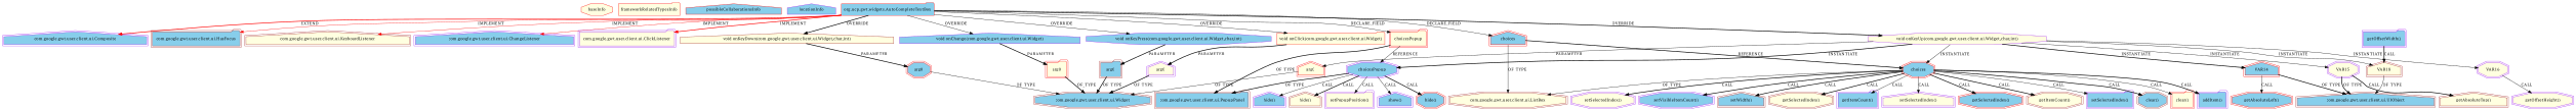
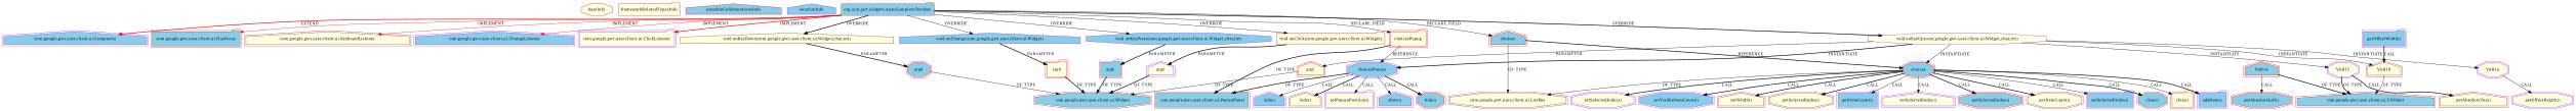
  digraph {
    fontname="PT Serif"
    node [color=purple fillcolor=skyblue fontname="PT Serif" shape=octagon style=filled isFrameworkType=true vertexType=INSIDE_CALL peripheries=2]
    edge [fontname="PT Serif" style=bold]
    baseInfo [category=extension_graph color=red fillcolor=lightyellow graphId=2968 isAnonymous=false possibleRelation=false isFrameworkType="" vertexType="" peripheries=""]
    frameworkRelatedTypesInfo [0="com.google.gwt.user.client.ui.Composite" 1="com.google.gwt.user.client.ui.HasFocus" 2="com.google.gwt.user.client.ui.KeyboardListener" 3="com.google.gwt.user.client.ui.ChangeListener" 4="com.google.gwt.user.client.ui.ClickListener" color=red fillcolor=lightyellow shape=folder isFrameworkType="" vertexType="" peripheries=""]
    possibleCollaborationsInfo [color=red shape=house isFrameworkType="" vertexType="" peripheries=""]
    locationInfo [contextSignature=AutoCompleteTextBox filePath="/hmiguellima-ugat/ugat-master/src/org/ucp/gwt/widgets/AutoCompleteTextBox.java" graphId=2968 projectName="hmiguellima-ugat" shape=house isFrameworkType="" vertexType="" peripheries=""]
    n5 [color=red isFrameworkType=false label="org.ucp.gwt.widgets.AutoCompleteTextBox" shape=folder vertexType=ROOT_CLIENT_CLASS_DECLARATION peripheries=""]
    n6 [label="com.google.gwt.user.client.ui.Composite" shape=house vertexType=FRAMEWORK_CLASS_TYPE]
    n7 [color=brown label="com.google.gwt.user.client.ui.HasFocus" shape=folder vertexType=FRAMEWORK_INTERFACE_TYPE]
    n8 [color=brown fillcolor=lightyellow label="com.google.gwt.user.client.ui.KeyboardListener" shape=house vertexType=FRAMEWORK_INTERFACE_TYPE]
    n9 [label="com.google.gwt.user.client.ui.ChangeListener" shape=house vertexType=FRAMEWORK_INTERFACE_TYPE]
    n10 [fillcolor=lightyellow label="com.google.gwt.user.client.ui.ClickListener" shape=folder vertexType=FRAMEWORK_INTERFACE_TYPE]
    n11 [color=red label=choices shape=house vertexType=FIELD_DECLARATION]
    n12 [color=red fillcolor=lightyellow label=choicesPopup shape=folder vertexType=FIELD_DECLARATION]
    n13 [isFrameworkType=false label="void onChange(com.google.gwt.user.client.ui.Widget)" shape=house vertexType=OVERRIDING_METHOD_DECLARATION peripheries=""]
    n14 [color=red fillcolor=lightyellow isFrameworkType=false label="void onClick(com.google.gwt.user.client.ui.Widget)" shape=folder vertexType=OVERRIDING_METHOD_DECLARATION peripheries=""]
    n15 [color=brown fillcolor=lightyellow isFrameworkType=false label="void onKeyDown(com.google.gwt.user.client.ui.Widget,char,int)" shape=house vertexType=OVERRIDING_METHOD_DECLARATION peripheries=""]
    n16 [isFrameworkType=false label="void onKeyPress(com.google.gwt.user.client.ui.Widget,char,int)" vertexType=OVERRIDING_METHOD_DECLARATION peripheries=""]
    n17 [fillcolor=lightyellow isFrameworkType=false label="void onKeyUp(com.google.gwt.user.client.ui.Widget,char,int)" vertexType=OVERRIDING_METHOD_DECLARATION peripheries=""]
    n18 [color=brown fillcolor=lightyellow label="com.google.gwt.user.client.ui.ListBox" vertexType=FRAMEWORK_CLASS_TYPE]
    n19 [color=red label=choices vertexType=VARIABLE_EXPRESION]
    n20 [color=brown label="com.google.gwt.user.client.ui.PopupPanel" shape=folder vertexType=FRAMEWORK_CLASS_TYPE]
    n21 [label=choicesPopup vertexType=VARIABLE_EXPRESION]
    n22 [color=red fillcolor=lightyellow label=arg0 shape=folder vertexType=PARAMETER_DECLARATION]
    n23 [fillcolor=lightyellow label=arg0 shape=house vertexType=PARAMETER_DECLARATION]
    n24 [color=red label=arg0 vertexType=PARAMETER_DECLARATION]
    n25 [color=brown label=arg0 shape=folder vertexType=PARAMETER_DECLARATION]
    n26 [color=red fillcolor=lightyellow label=arg0 shape=house vertexType=PARAMETER_DECLARATION]
    n27 [color=red label=VAR14 shape=house vertexType=VARIABLE_EXPRESION]
    n28 [fillcolor=lightyellow label=VAR15 vertexType=VARIABLE_EXPRESION]
    n29 [fillcolor=lightyellow label=VAR16 vertexType=VARIABLE_EXPRESION]
    n30 [color=brown fillcolor=lightyellow label=VAR18 shape=house vertexType=VARIABLE_EXPRESION]
    n31 [color=brown fillcolor=lightyellow label="getSelectedIndex()"]
    n32 [label="getItemCount()" shape=folder]
    n33 [fillcolor=lightyellow label="setSelectedIndex()" shape=house]
    n34 [color=red label="getSelectedIndex()"]
    n35 [color=brown fillcolor=lightyellow label="getItemCount()"]
    n36 [label="setSelectedIndex()" shape=folder]
    n37 [color=brown label="clear()"]
    n38 [color=red fillcolor=lightyellow label="clear()" shape=folder]
    n39 [label="addItem()" shape=folder]
    n40 [fillcolor=lightyellow label="setSelectedIndex()"]
    n41 [label="setVisibleItemCount()"]
-   n42 [color=brown label="setWidth()" shape=house]
+   n42 [color=brown fillcolor=lightyellow label="setWidth()" shape=house]
    n43 [label="hide()" shape=house]
    n44 [color=brown fillcolor=lightyellow label="hide()" shape=house]
    n45 [fillcolor=lightyellow label="setPopupPosition()" shape=folder]
    n46 [label="show()" shape=house]
    n47 [color=red label="hide()"]
    n48 [color=brown label="com.google.gwt.user.client.ui.Widget" vertexType=FRAMEWORK_CLASS_TYPE]
    n49 [color=brown label="com.google.gwt.user.client.ui.UIObject" shape=house vertexType=FRAMEWORK_CLASS_TYPE]
    n50 [color=red label="getAbsoluteLeft()"]
    n51 [color=brown fillcolor=lightyellow label="getAbsoluteTop()" shape=house]
    n52 [fillcolor=lightyellow label="getOffsetHeight()"]
    n53 [label="getOffsetWidth()" shape=folder]
    n5 -> n6 [color=red label=EXTEND]
    n5 -> n7 [color=red label=IMPLEMENT style=solid]
    n5 -> n8 [color=red label=IMPLEMENT style=solid]
    n5 -> n9 [color=red label=IMPLEMENT style=solid]
    n5 -> n10 [color=red label=IMPLEMENT]
    n5 -> n11 [label=DECLARE_FIELD style=solid]
    n5 -> n12 [label=DECLARE_FIELD style=solid]
    n5 -> n13 [label=OVERRIDE style=solid]
    n5 -> n14 [label=OVERRIDE style=solid]
    n5 -> n15 [label=OVERRIDE]
    n5 -> n16 [label=OVERRIDE style=solid]
    n5 -> n17 [label=OVERRIDE]
    n11 -> n18 [label=OF_TYPE style=solid]
    n11 -> n19 [label=REFERENCE]
    n12 -> n20 [label=OF_TYPE]
    n12 -> n21 [label=REFERENCE style=solid]
    n13 -> n22 [label=PARAMETER]
    n14 -> n23 [label=PARAMETER]
    n15 -> n24 [label=PARAMETER]
    n16 -> n25 [label=PARAMETER]
    n17 -> n19 [label=INSTANTIATE style=solid]
    n17 -> n21 [label=INSTANTIATE]
    n17 -> n26 [label=PARAMETER style=solid]
-   n17 -> n27 [label=INSTANTIATE]
    n17 -> n28 [label=INSTANTIATE style=solid]
    n17 -> n29 [label=INSTANTIATE style=solid]
    n17 -> n30 [label=INSTANTIATE style=solid]
    n19 -> n18 [label=OF_TYPE style=solid]
    n19 -> n31 [label=CALL]
    n19 -> n32 [label=CALL style=solid]
    n19 -> n33 [label=CALL style=solid]
    n19 -> n34 [label=CALL]
    n19 -> n35 [label=CALL]
    n19 -> n36 [label=CALL style=solid]
    n19 -> n37 [label=CALL]
    n19 -> n38 [label=CALL style=solid]
    n19 -> n39 [label=CALL]
    n19 -> n40 [label=CALL]
    n19 -> n41 [label=CALL]
    n19 -> n42 [label=CALL]
    n21 -> n20 [label=OF_TYPE]
    n21 -> n43 [label=CALL style=solid]
    n21 -> n44 [label=CALL]
    n21 -> n45 [label=CALL style=solid]
    n21 -> n46 [label=CALL style=solid]
    n21 -> n47 [label=CALL]
    n22 -> n48 [label=OF_TYPE]
    n23 -> n48 [label=OF_TYPE]
    n24 -> n48 [label=OF_TYPE style=solid]
    n25 -> n48 [label=OF_TYPE]
    n26 -> n48 [label=OF_TYPE style=solid]
    n27 -> n49 [label=OF_TYPE]
    n27 -> n50 [label=CALL style=solid]
    n28 -> n49 [label=OF_TYPE]
    n28 -> n51 [label=CALL]
    n29 -> n52 [label=CALL style=solid]
    n30 -> n49 [label=OF_TYPE style=solid]
    n53 -> n30 [label=CALL]
  }
